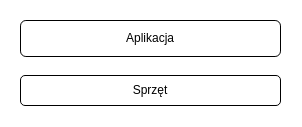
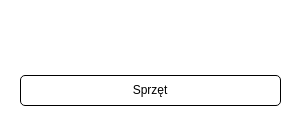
  <mxCell id="0" />
  <mxCell id="1" parent="0" />
  <mxCell id="2" value="Sprzęt" style="rounded=1;whiteSpace=wrap;html=1;fillColor=none;" vertex="1" parent="1"><mxGeometry x="20" y="75" width="260" height="30" as="geometry" /></mxCell>
- <mxCell id="3" value="Aplikacja" style="rounded=1;whiteSpace=wrap;html=1;fillColor=none;" vertex="1" parent="1"><mxGeometry x="20" y="20" width="260" height="36" as="geometry" /></mxCell>
